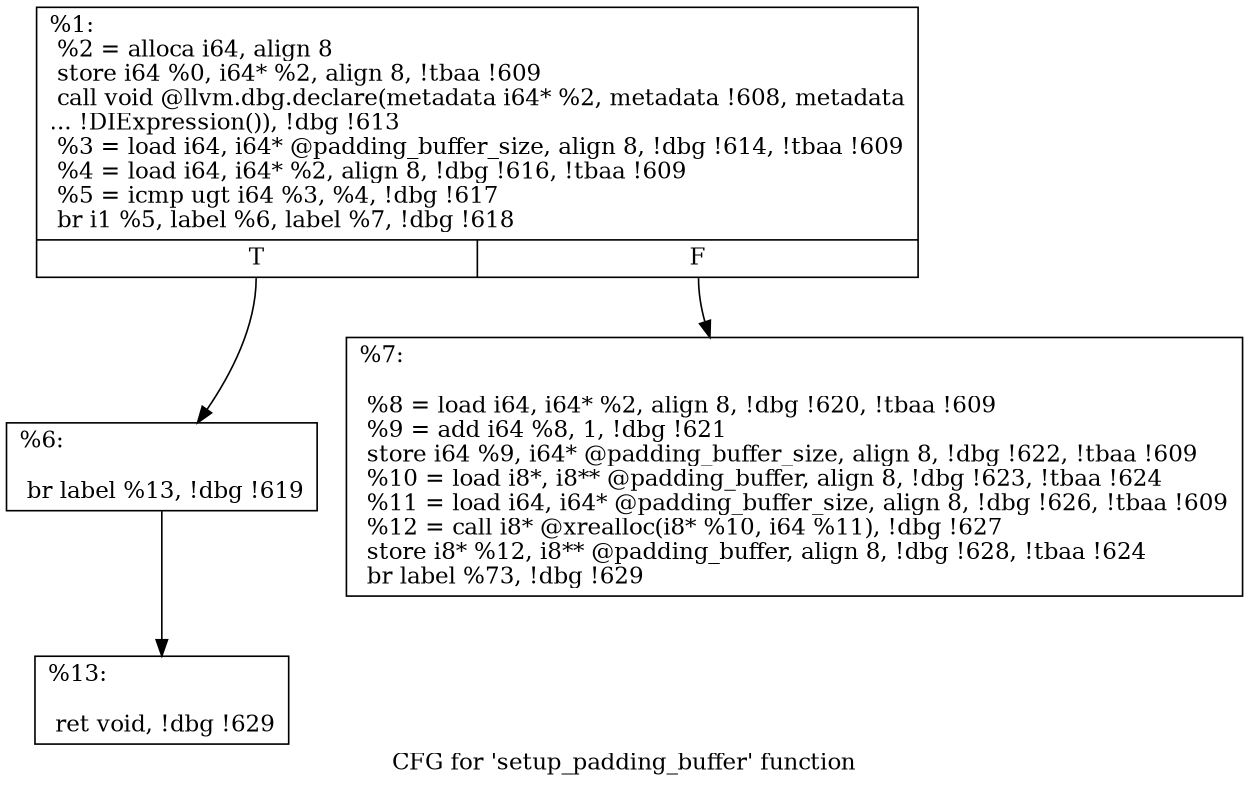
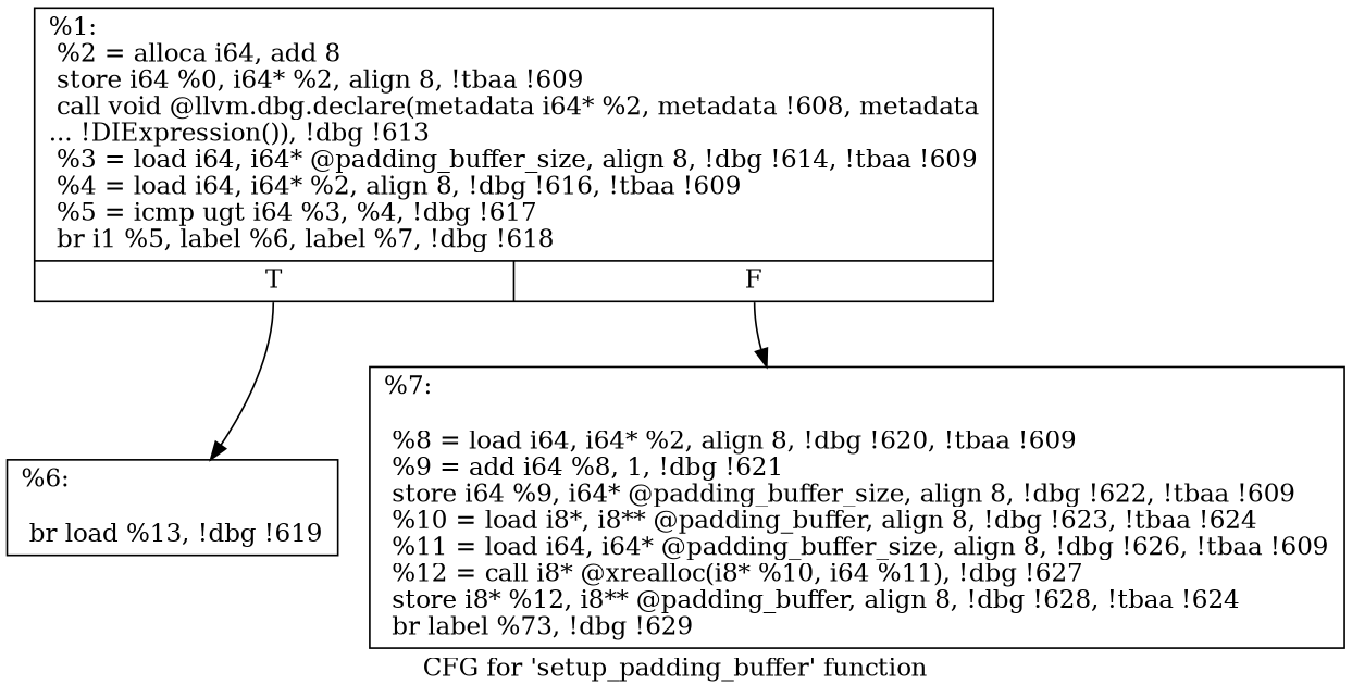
  digraph {
    label="CFG for 'setup_padding_buffer' function"
    node [shape=record]
-   n1 [label="{%1:\l  %2 = alloca i64, align 8\l  store i64 %0, i64* %2, align 8, !tbaa !609\l  call void @llvm.dbg.declare(metadata i64* %2, metadata !608, metadata\l... !DIExpression()), !dbg !613\l  %3 = load i64, i64* @padding_buffer_size, align 8, !dbg !614, !tbaa !609\l  %4 = load i64, i64* %2, align 8, !dbg !616, !tbaa !609\l  %5 = icmp ugt i64 %3, %4, !dbg !617\l  br i1 %5, label %6, label %7, !dbg !618\l|{<s0>T|<s1>F}}"]
-   n2 [label="{%6:\l\l  br label %13, !dbg !619\l}"]
+   n1 [label="{%1:\l  %2 = alloca i64, add 8\l  store i64 %0, i64* %2, align 8, !tbaa !609\l  call void @llvm.dbg.declare(metadata i64* %2, metadata !608, metadata\l... !DIExpression()), !dbg !613\l  %3 = load i64, i64* @padding_buffer_size, align 8, !dbg !614, !tbaa !609\l  %4 = load i64, i64* %2, align 8, !dbg !616, !tbaa !609\l  %5 = icmp ugt i64 %3, %4, !dbg !617\l  br i1 %5, label %6, label %7, !dbg !618\l|{<s0>T|<s1>F}}"]
+   n2 [label="{%6:\l\l  br load %13, !dbg !619\l}"]
    n3 [label="{%7:\l\l  %8 = load i64, i64* %2, align 8, !dbg !620, !tbaa !609\l  %9 = add i64 %8, 1, !dbg !621\l  store i64 %9, i64* @padding_buffer_size, align 8, !dbg !622, !tbaa !609\l  %10 = load i8*, i8** @padding_buffer, align 8, !dbg !623, !tbaa !624\l  %11 = load i64, i64* @padding_buffer_size, align 8, !dbg !626, !tbaa !609\l  %12 = call i8* @xrealloc(i8* %10, i64 %11), !dbg !627\l  store i8* %12, i8** @padding_buffer, align 8, !dbg !628, !tbaa !624\l  br label %73, !dbg !629\l}"]
-   n4 [label="{%13:\l\l  ret void, !dbg !629\l}"]
    n1 -> n2 [tailport=s0]
    n1 -> n3 [tailport=s1]
-   n2 -> n4
  }
